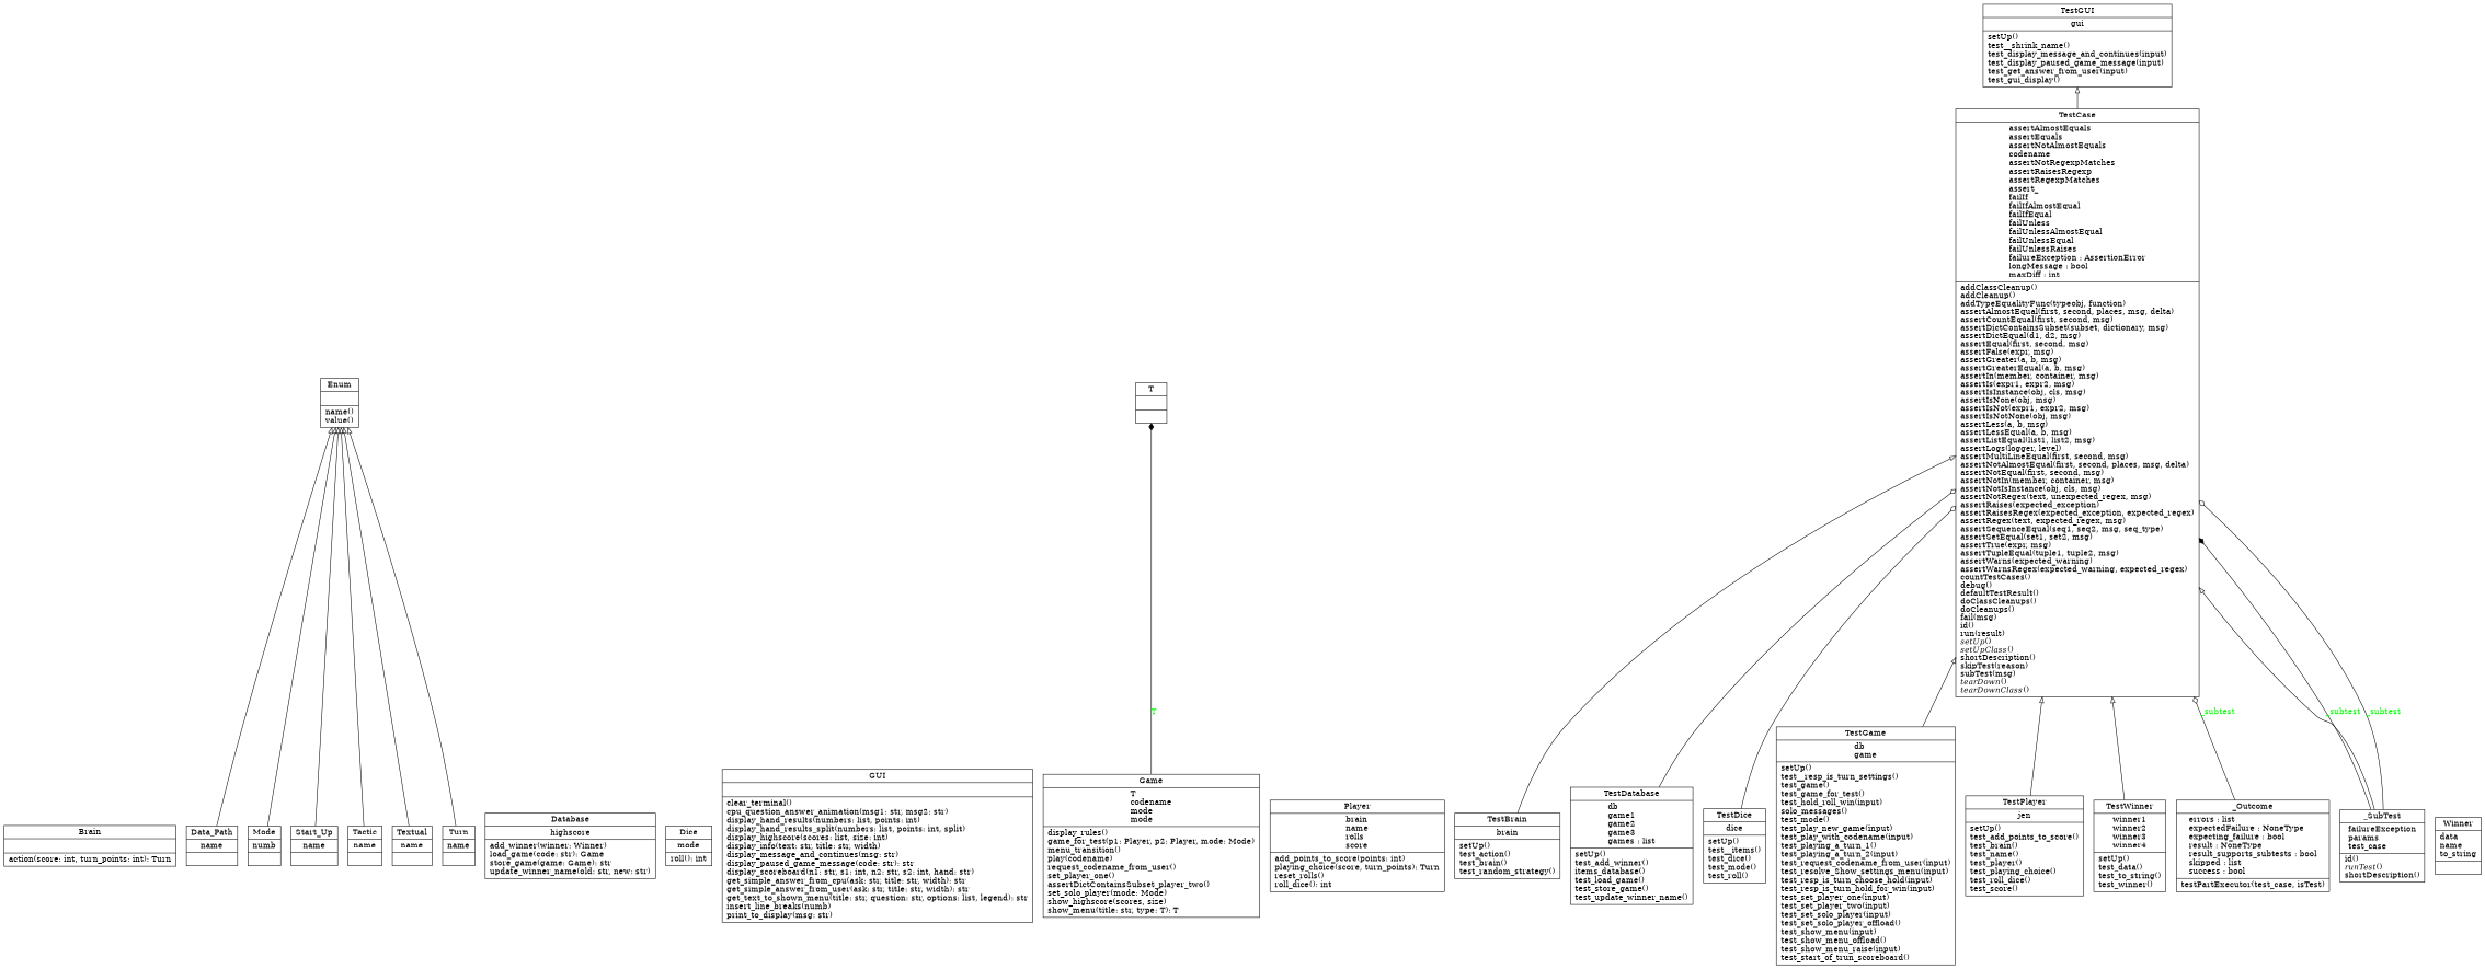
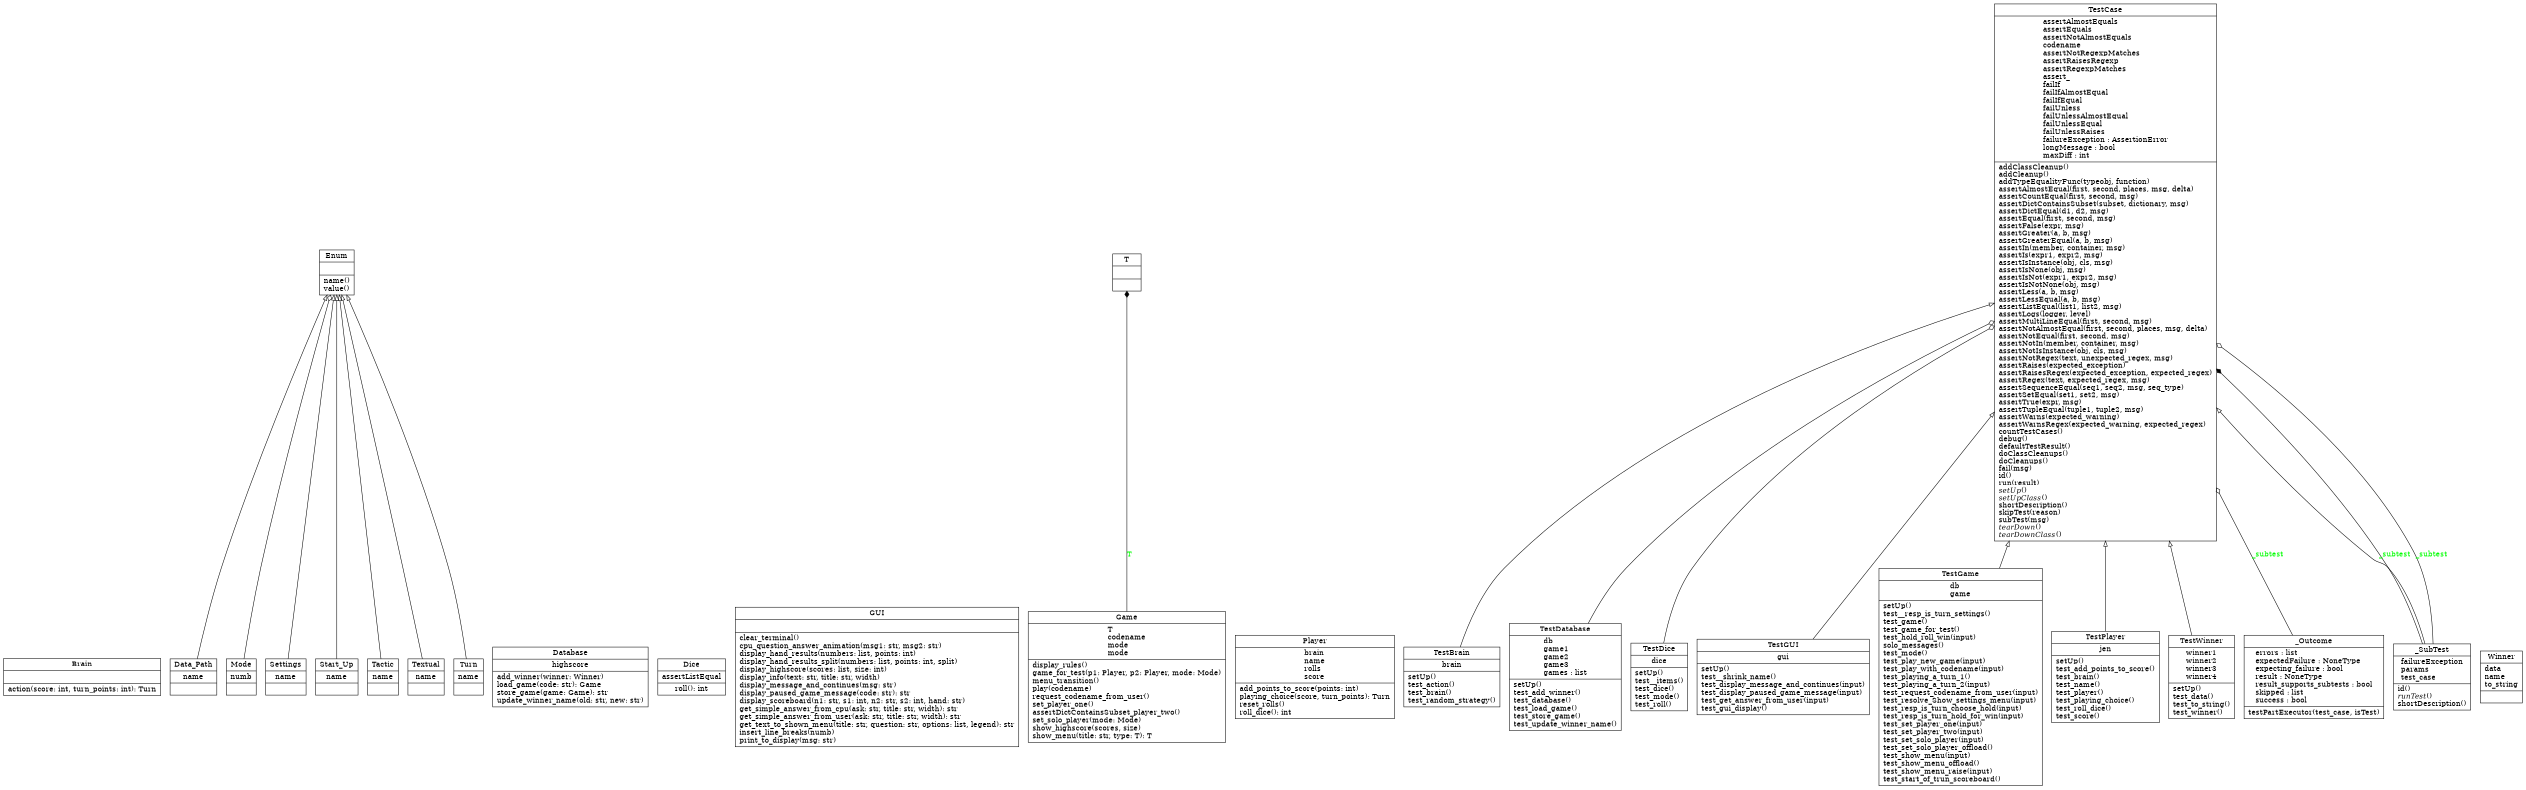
  digraph {
    rankdir=BT
    node [color=black fontcolor=black shape=record style=solid]
    edge [arrowhead=empty arrowtail=none]
    n1 [label=<{Brain|<br ALIGN="LEFT"/>|action(score: int, turn_points: int): Turn<br ALIGN="LEFT"/>}>]
    n2 [label=<{Data_Path|name<br ALIGN="LEFT"/>|}>]
    n3 [label=<{Enum|<br ALIGN="LEFT"/>|name()<br ALIGN="LEFT"/>value()<br ALIGN="LEFT"/>}>]
    n4 [label=<{Database|highscore<br ALIGN="LEFT"/>|add_winner(winner: Winner)<br ALIGN="LEFT"/>load_game(code: str): Game<br ALIGN="LEFT"/>store_game(game: Game): str<br ALIGN="LEFT"/>update_winner_name(old: str, new: str)<br ALIGN="LEFT"/>}>]
-   n5 [label=<{Dice|mode<br ALIGN="LEFT"/>|roll(): int<br ALIGN="LEFT"/>}>]
+   n5 [label=<{Dice|assertListEqual<br ALIGN="LEFT"/>|roll(): int<br ALIGN="LEFT"/>}>]
    n6 [label=<{GUI|<br ALIGN="LEFT"/>|clear_terminal()<br ALIGN="LEFT"/>cpu_question_answer_animation(msg1: str, msg2: str)<br ALIGN="LEFT"/>display_hand_results(numbers: list, points: int)<br ALIGN="LEFT"/>display_hand_results_split(numbers: list, points: int, split)<br ALIGN="LEFT"/>display_highscore(scores: list, size: int)<br ALIGN="LEFT"/>display_info(text: str, title: str, width)<br ALIGN="LEFT"/>display_message_and_continues(msg: str)<br ALIGN="LEFT"/>display_paused_game_message(code: str): str<br ALIGN="LEFT"/>display_scoreboard(n1: str, s1: int, n2: str, s2: int, hand: str)<br ALIGN="LEFT"/>get_simple_answer_from_cpu(ask: str, title: str, width): str<br ALIGN="LEFT"/>get_simple_answer_from_user(ask: str, title: str, width): str<br ALIGN="LEFT"/>get_text_to_shown_menu(title: str, question: str, options: list, legend): str<br ALIGN="LEFT"/>insert_line_breaks(numb)<br ALIGN="LEFT"/>print_to_display(msg: str)<br ALIGN="LEFT"/>}>]
    n7 [label=<{Game|T<br ALIGN="LEFT"/>codename<br ALIGN="LEFT"/>mode<br ALIGN="LEFT"/>mode<br ALIGN="LEFT"/>|display_rules()<br ALIGN="LEFT"/>game_for_test(p1: Player, p2: Player, mode: Mode)<br ALIGN="LEFT"/>menu_transition()<br ALIGN="LEFT"/>play(codename)<br ALIGN="LEFT"/>request_codename_from_user()<br ALIGN="LEFT"/>set_player_one()<br ALIGN="LEFT"/>assertDictContainsSubset_player_two()<br ALIGN="LEFT"/>set_solo_player(mode: Mode)<br ALIGN="LEFT"/>show_highscore(scores, size)<br ALIGN="LEFT"/>show_menu(title: str, type: T): T<br ALIGN="LEFT"/>}>]
    n8 [label=<{T|<br ALIGN="LEFT"/>|}>]
    n9 [label=<{Mode|numb<br ALIGN="LEFT"/>|}>]
    n10 [label=<{Player|brain<br ALIGN="LEFT"/>name<br ALIGN="LEFT"/>rolls<br ALIGN="LEFT"/>score<br ALIGN="LEFT"/>|add_points_to_score(points: int)<br ALIGN="LEFT"/>playing_choice(score, turn_points): Turn<br ALIGN="LEFT"/>reset_rolls()<br ALIGN="LEFT"/>roll_dice(): int<br ALIGN="LEFT"/>}>]
+   n11 [label=<{Settings|name<br ALIGN="LEFT"/>|}>]
    n12 [label=<{Start_Up|name<br ALIGN="LEFT"/>|}>]
    n13 [label=<{Tactic|name<br ALIGN="LEFT"/>|}>]
    n14 [label=<{TestBrain|brain<br ALIGN="LEFT"/>|setUp()<br ALIGN="LEFT"/>test_action()<br ALIGN="LEFT"/>test_brain()<br ALIGN="LEFT"/>test_random_strategy()<br ALIGN="LEFT"/>}>]
    n15 [label=<{TestCase|assertAlmostEquals<br ALIGN="LEFT"/>assertEquals<br ALIGN="LEFT"/>assertNotAlmostEquals<br ALIGN="LEFT"/>codename<br ALIGN="LEFT"/>assertNotRegexpMatches<br ALIGN="LEFT"/>assertRaisesRegexp<br ALIGN="LEFT"/>assertRegexpMatches<br ALIGN="LEFT"/>assert_<br ALIGN="LEFT"/>failIf<br ALIGN="LEFT"/>failIfAlmostEqual<br ALIGN="LEFT"/>failIfEqual<br ALIGN="LEFT"/>failUnless<br ALIGN="LEFT"/>failUnlessAlmostEqual<br ALIGN="LEFT"/>failUnlessEqual<br ALIGN="LEFT"/>failUnlessRaises<br ALIGN="LEFT"/>failureException : AssertionError<br ALIGN="LEFT"/>longMessage : bool<br ALIGN="LEFT"/>maxDiff : int<br ALIGN="LEFT"/>|addClassCleanup()<br ALIGN="LEFT"/>addCleanup()<br ALIGN="LEFT"/>addTypeEqualityFunc(typeobj, function)<br ALIGN="LEFT"/>assertAlmostEqual(first, second, places, msg, delta)<br ALIGN="LEFT"/>assertCountEqual(first, second, msg)<br ALIGN="LEFT"/>assertDictContainsSubset(subset, dictionary, msg)<br ALIGN="LEFT"/>assertDictEqual(d1, d2, msg)<br ALIGN="LEFT"/>assertEqual(first, second, msg)<br ALIGN="LEFT"/>assertFalse(expr, msg)<br ALIGN="LEFT"/>assertGreater(a, b, msg)<br ALIGN="LEFT"/>assertGreaterEqual(a, b, msg)<br ALIGN="LEFT"/>assertIn(member, container, msg)<br ALIGN="LEFT"/>assertIs(expr1, expr2, msg)<br ALIGN="LEFT"/>assertIsInstance(obj, cls, msg)<br ALIGN="LEFT"/>assertIsNone(obj, msg)<br ALIGN="LEFT"/>assertIsNot(expr1, expr2, msg)<br ALIGN="LEFT"/>assertIsNotNone(obj, msg)<br ALIGN="LEFT"/>assertLess(a, b, msg)<br ALIGN="LEFT"/>assertLessEqual(a, b, msg)<br ALIGN="LEFT"/>assertListEqual(list1, list2, msg)<br ALIGN="LEFT"/>assertLogs(logger, level)<br ALIGN="LEFT"/>assertMultiLineEqual(first, second, msg)<br ALIGN="LEFT"/>assertNotAlmostEqual(first, second, places, msg, delta)<br ALIGN="LEFT"/>assertNotEqual(first, second, msg)<br ALIGN="LEFT"/>assertNotIn(member, container, msg)<br ALIGN="LEFT"/>assertNotIsInstance(obj, cls, msg)<br ALIGN="LEFT"/>assertNotRegex(text, unexpected_regex, msg)<br ALIGN="LEFT"/>assertRaises(expected_exception)<br ALIGN="LEFT"/>assertRaisesRegex(expected_exception, expected_regex)<br ALIGN="LEFT"/>assertRegex(text, expected_regex, msg)<br ALIGN="LEFT"/>assertSequenceEqual(seq1, seq2, msg, seq_type)<br ALIGN="LEFT"/>assertSetEqual(set1, set2, msg)<br ALIGN="LEFT"/>assertTrue(expr, msg)<br ALIGN="LEFT"/>assertTupleEqual(tuple1, tuple2, msg)<br ALIGN="LEFT"/>assertWarns(expected_warning)<br ALIGN="LEFT"/>assertWarnsRegex(expected_warning, expected_regex)<br ALIGN="LEFT"/>countTestCases()<br ALIGN="LEFT"/>debug()<br ALIGN="LEFT"/>defaultTestResult()<br ALIGN="LEFT"/>doClassCleanups()<br ALIGN="LEFT"/>doCleanups()<br ALIGN="LEFT"/>fail(msg)<br ALIGN="LEFT"/>id()<br ALIGN="LEFT"/>run(result)<br ALIGN="LEFT"/><I>setUp</I>()<br ALIGN="LEFT"/><I>setUpClass</I>()<br ALIGN="LEFT"/>shortDescription()<br ALIGN="LEFT"/>skipTest(reason)<br ALIGN="LEFT"/>subTest(msg)<br ALIGN="LEFT"/><I>tearDown</I>()<br ALIGN="LEFT"/><I>tearDownClass</I>()<br ALIGN="LEFT"/>}>]
-   n16 [label=<{TestDatabase|db<br ALIGN="LEFT"/>game1<br ALIGN="LEFT"/>game2<br ALIGN="LEFT"/>game3<br ALIGN="LEFT"/>games : list<br ALIGN="LEFT"/>|setUp()<br ALIGN="LEFT"/>test_add_winner()<br ALIGN="LEFT"/>items_database()<br ALIGN="LEFT"/>test_load_game()<br ALIGN="LEFT"/>test_store_game()<br ALIGN="LEFT"/>test_update_winner_name()<br ALIGN="LEFT"/>}>]
+   n16 [label=<{TestDatabase|db<br ALIGN="LEFT"/>game1<br ALIGN="LEFT"/>game2<br ALIGN="LEFT"/>game3<br ALIGN="LEFT"/>games : list<br ALIGN="LEFT"/>|setUp()<br ALIGN="LEFT"/>test_add_winner()<br ALIGN="LEFT"/>test_database()<br ALIGN="LEFT"/>test_load_game()<br ALIGN="LEFT"/>test_store_game()<br ALIGN="LEFT"/>test_update_winner_name()<br ALIGN="LEFT"/>}>]
    n17 [label=<{TestDice|dice<br ALIGN="LEFT"/>|setUp()<br ALIGN="LEFT"/>test__items()<br ALIGN="LEFT"/>test_dice()<br ALIGN="LEFT"/>test_mode()<br ALIGN="LEFT"/>test_roll()<br ALIGN="LEFT"/>}>]
    n18 [label=<{TestGUI|gui<br ALIGN="LEFT"/>|setUp()<br ALIGN="LEFT"/>test__shrink_name()<br ALIGN="LEFT"/>test_display_message_and_continues(input)<br ALIGN="LEFT"/>test_display_paused_game_message(input)<br ALIGN="LEFT"/>test_get_answer_from_user(input)<br ALIGN="LEFT"/>test_gui_display()<br ALIGN="LEFT"/>}>]
    n19 [label=<{TestGame|db<br ALIGN="LEFT"/>game<br ALIGN="LEFT"/>|setUp()<br ALIGN="LEFT"/>test__resp_is_turn_settings()<br ALIGN="LEFT"/>test_game()<br ALIGN="LEFT"/>test_game_for_test()<br ALIGN="LEFT"/>test_hold_roll_win(input)<br ALIGN="LEFT"/>solo_messages()<br ALIGN="LEFT"/>test_mode()<br ALIGN="LEFT"/>test_play_new_game(input)<br ALIGN="LEFT"/>test_play_with_codename(input)<br ALIGN="LEFT"/>test_playing_a_turn_1()<br ALIGN="LEFT"/>test_playing_a_turn_2(input)<br ALIGN="LEFT"/>test_request_codename_from_user(input)<br ALIGN="LEFT"/>test_resolve_Show_settings_menu(input)<br ALIGN="LEFT"/>test_resp_is_turn_choose_hold(input)<br ALIGN="LEFT"/>test_resp_is_turn_hold_for_win(input)<br ALIGN="LEFT"/>test_set_player_one(input)<br ALIGN="LEFT"/>test_set_player_two(input)<br ALIGN="LEFT"/>test_set_solo_player(input)<br ALIGN="LEFT"/>test_set_solo_player_offload()<br ALIGN="LEFT"/>test_show_menu(input)<br ALIGN="LEFT"/>test_show_menu_offload()<br ALIGN="LEFT"/>test_show_menu_raise(input)<br ALIGN="LEFT"/>test_start_of_trun_scoreboard()<br ALIGN="LEFT"/>}>]
    n20 [label=<{TestPlayer|jen<br ALIGN="LEFT"/>|setUp()<br ALIGN="LEFT"/>test_add_points_to_score()<br ALIGN="LEFT"/>test_brain()<br ALIGN="LEFT"/>test_name()<br ALIGN="LEFT"/>test_player()<br ALIGN="LEFT"/>test_playing_choice()<br ALIGN="LEFT"/>test_roll_dice()<br ALIGN="LEFT"/>test_score()<br ALIGN="LEFT"/>}>]
    n21 [label=<{TestWinner|winner1<br ALIGN="LEFT"/>winner2<br ALIGN="LEFT"/>winner3<br ALIGN="LEFT"/>winner4<br ALIGN="LEFT"/>|setUp()<br ALIGN="LEFT"/>test_data()<br ALIGN="LEFT"/>test_to_string()<br ALIGN="LEFT"/>test_winner()<br ALIGN="LEFT"/>}>]
    n22 [label=<{Textual|name<br ALIGN="LEFT"/>|}>]
    n23 [label=<{Turn|name<br ALIGN="LEFT"/>|}>]
    n24 [label=<{Winner|data<br ALIGN="LEFT"/>name<br ALIGN="LEFT"/>to_string<br ALIGN="LEFT"/>|}>]
    n25 [label=<{_Outcome|errors : list<br ALIGN="LEFT"/>expectedFailure : NoneType<br ALIGN="LEFT"/>expecting_failure : bool<br ALIGN="LEFT"/>result : NoneType<br ALIGN="LEFT"/>result_supports_subtests : bool<br ALIGN="LEFT"/>skipped : list<br ALIGN="LEFT"/>success : bool<br ALIGN="LEFT"/>|testPartExecutor(test_case, isTest)<br ALIGN="LEFT"/>}>]
    n26 [label=<{_SubTest|failureException<br ALIGN="LEFT"/>params<br ALIGN="LEFT"/>test_case<br ALIGN="LEFT"/>|id()<br ALIGN="LEFT"/><I>runTest</I>()<br ALIGN="LEFT"/>shortDescription()<br ALIGN="LEFT"/>}>]
    n2 -> n3
    n7 -> n8 [arrowhead=diamond fontcolor=green label=T style=solid]
-   n9 -> n3
+   n9 -> n3 [arrowhead=odiamond]
+   n11 -> n3
    n12 -> n3
    n13 -> n3
    n14 -> n15
    n16 -> n15 [arrowhead=odiamond]
    n17 -> n15 [arrowhead=odiamond]
-   n15 -> n18
+   n18 -> n15
    n19 -> n15
    n20 -> n15
    n21 -> n15
    n22 -> n3
    n23 -> n3
    n25 -> n15 [arrowhead=odiamond fontcolor=green label=_subtest style=solid]
    n26 -> n15
    n26 -> n15 [arrowhead=diamond fontcolor=green label=_subtest style=solid]
    n26 -> n15 [arrowhead=odiamond fontcolor=green label=_subtest style=solid]
  }
